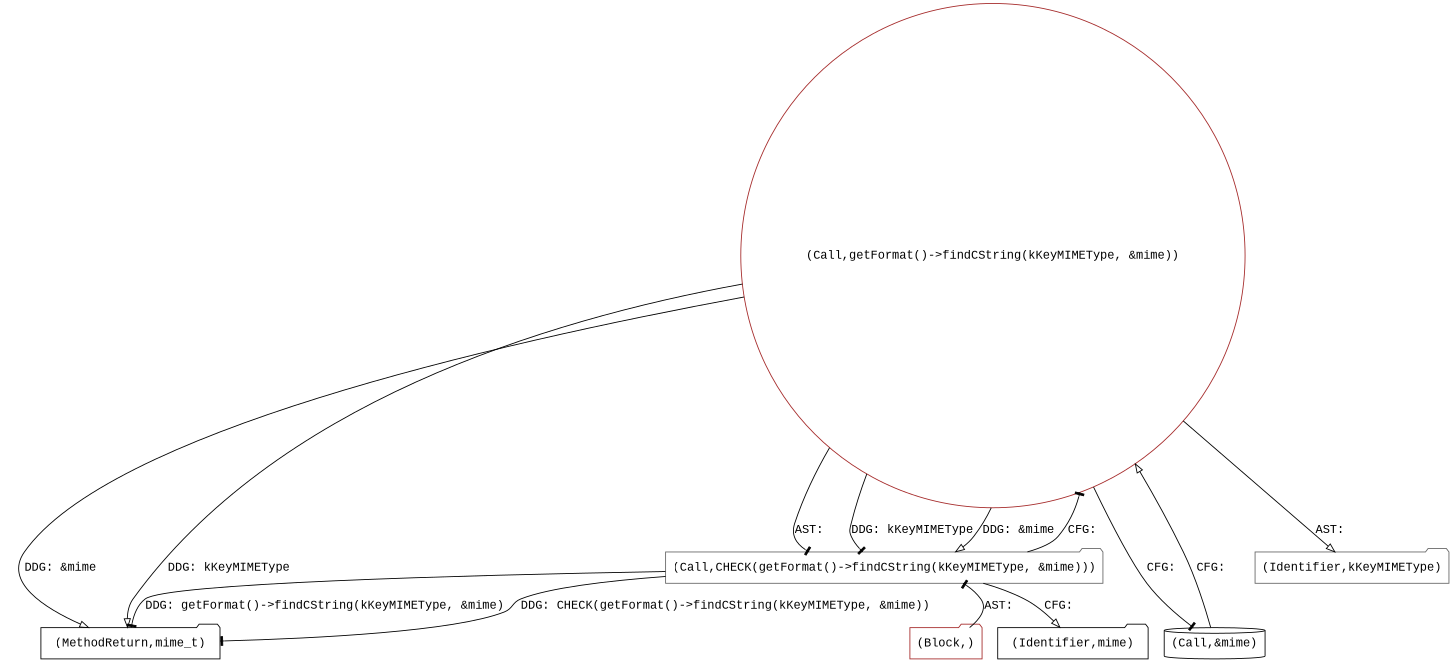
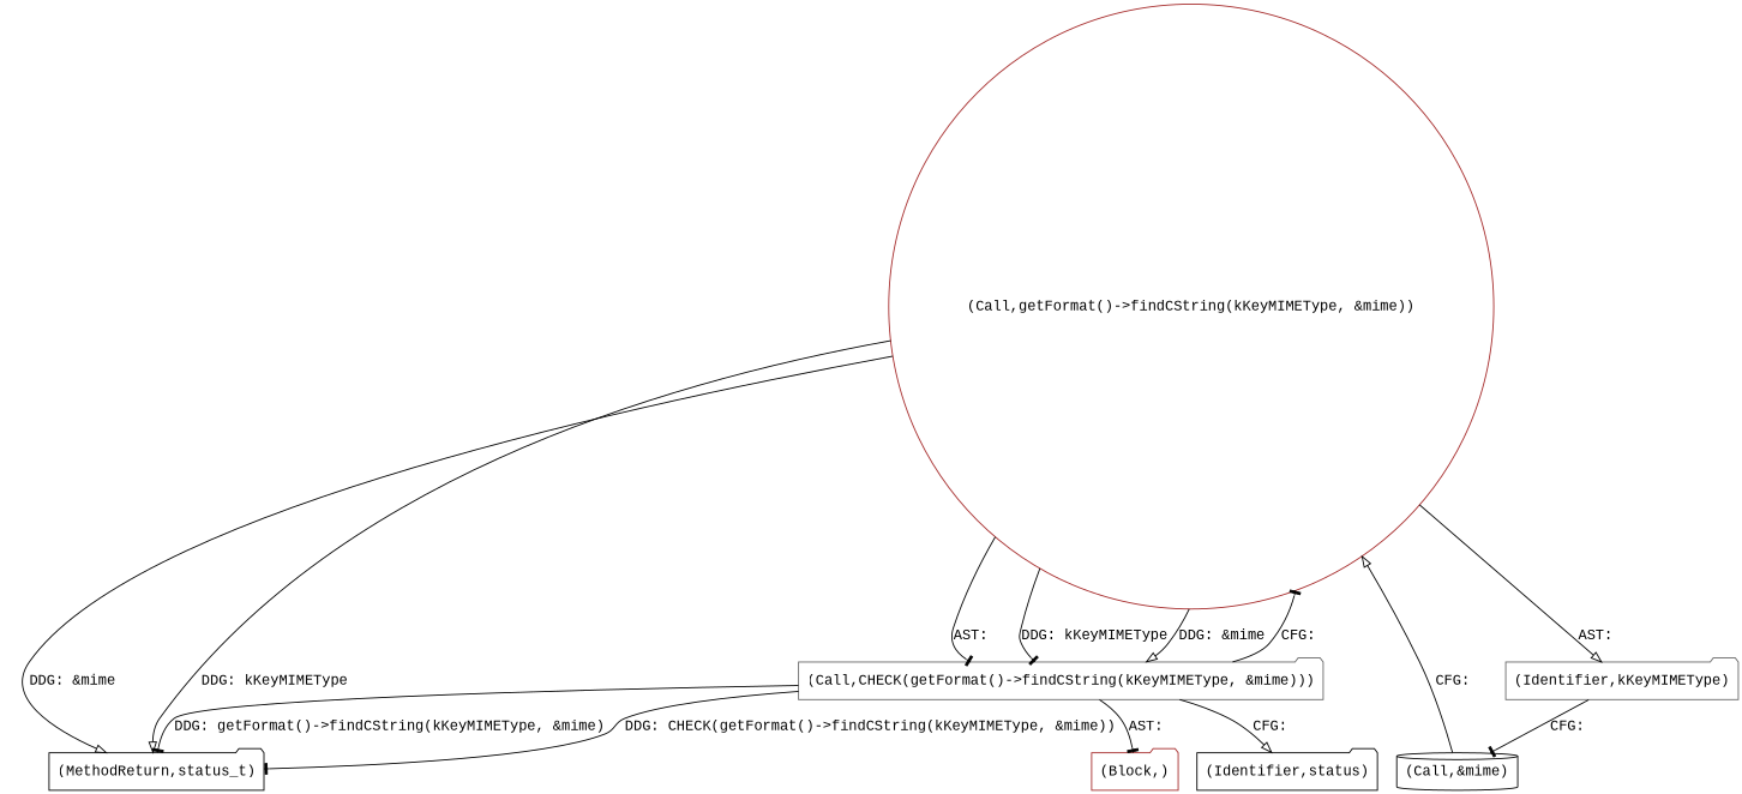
  digraph {
    fontname="Liberation Mono"
    node [color=black fontname="Liberation Mono" shape=folder]
    edge [arrowhead=tee fontname="Liberation Mono"]
    n1 [color=brown label="(Call,getFormat()->findCString(kKeyMIMEType, &mime))" shape=circle]
    n2 [color=gray40 label="(Call,CHECK(getFormat()->findCString(kKeyMIMEType, &mime)))"]
-   n3 [label="(MethodReturn,mime_t)"]
+   n3 [label="(MethodReturn,status_t)"]
    n4 [label="(Call,&mime)" shape=cylinder]
    n5 [color=gray40 label="(Identifier,kKeyMIMEType)"]
    n6 [color=brown label="(Block,)"]
-   n7 [label="(Identifier,mime)"]
+   n7 [label="(Identifier,status)"]
    n1 -> n2 [label="AST: "]
    n1 -> n2 [label="DDG: kKeyMIMEType"]
    n1 -> n2 [arrowhead=onormal label="DDG: &mime"]
    n1 -> n3 [arrowhead=onormal label="DDG: &mime"]
    n1 -> n3 [arrowhead=onormal label="DDG: kKeyMIMEType"]
-   n1 -> n4 [label="CFG: "]
+   n5 -> n4 [label="CFG: "]
    n1 -> n5 [arrowhead=onormal label="AST: "]
    n2 -> n1 [label="CFG: "]
    n2 -> n3 [label="DDG: getFormat()->findCString(kKeyMIMEType, &mime)"]
    n2 -> n3 [label="DDG: CHECK(getFormat()->findCString(kKeyMIMEType, &mime))"]
-   n6 -> n2 [label="AST: "]
+   n2 -> n6 [label="AST: "]
    n2 -> n7 [arrowhead=onormal label="CFG: "]
    n4 -> n1 [arrowhead=onormal label="CFG: "]
  }
